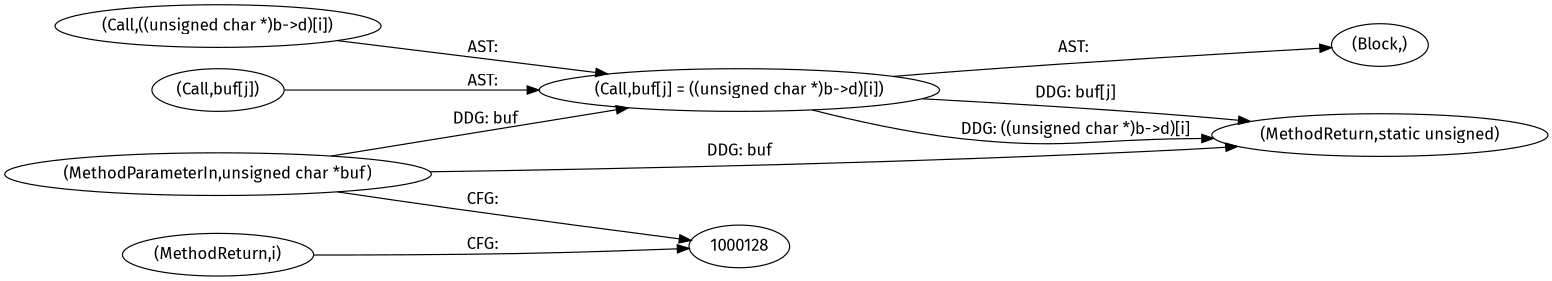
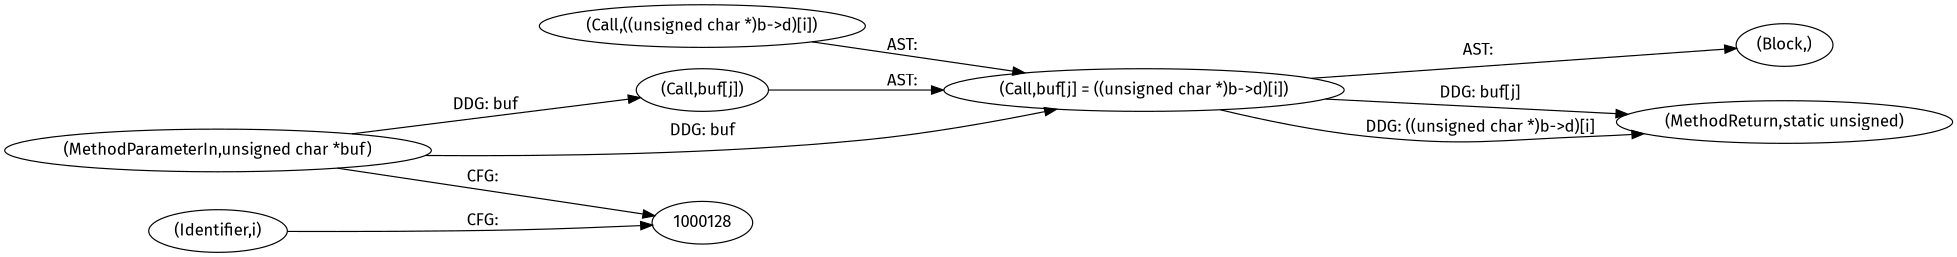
  digraph {
    fontname="Fira Sans"
    rankdir=LR
    node [fontname="Fira Sans"]
    edge [fontname="Fira Sans"]
    n1 [label="(Call,buf[j] = ((unsigned char *)b->d)[i])"]
    n2 [label="(Block,)"]
    n3 [label="(MethodReturn,static unsigned)"]
    n4 [label="(Call,((unsigned char *)b->d)[i])"]
    n5 [label="(MethodParameterIn,unsigned char *buf)"]
    1000128
    n7 [label="(Call,buf[j])"]
-   n8 [label="(MethodReturn,i)"]
+   n8 [label="(Identifier,i)"]
    n1 -> n2 [label="AST: "]
    n1 -> n3 [label="DDG: buf[j]"]
    n1 -> n3 [label="DDG: ((unsigned char *)b->d)[i]"]
    n4 -> n1 [label="AST: "]
    n5 -> n1 [label="DDG: buf"]
-   n5 -> n3 [label="DDG: buf"]
+   n5 -> n7 [label="DDG: buf"]
    n5 -> 1000128 [label="CFG: "]
    n7 -> n1 [label="AST: "]
    n8 -> 1000128 [label="CFG: "]
  }
